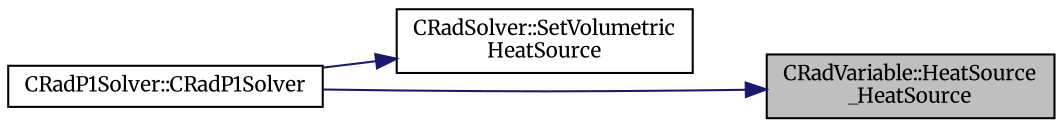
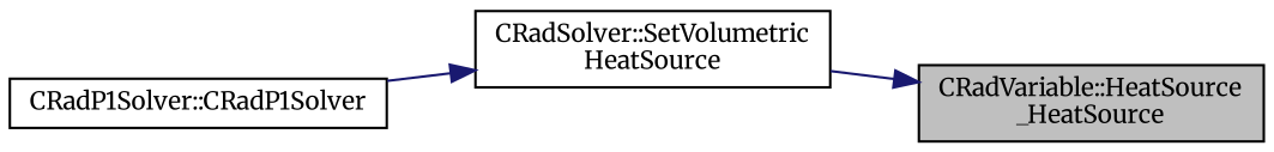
  digraph {
    fontname=Merriweather
    rankdir=RL
    node [color=black fillcolor=white fontname=Merriweather fontsize=10 shape=record style=filled]
    edge [color=midnightblue dir=back fontname=Merriweather fontsize=10 labelfontname=Helvetica labelfontsize=10 style=solid]
    n1 [fillcolor=grey75 fontcolor=black height=0.2 label="CRadVariable::HeatSource\l_HeatSource" width=0.4]
    n2 [height=0.2 label="CRadSolver::SetVolumetric\lHeatSource" width=0.4]
    n3 [height=0.2 label="CRadP1Solver::CRadP1Solver" width=0.4]
-   n1 -> n3
+   n1 -> n2
    n2 -> n3
  }
